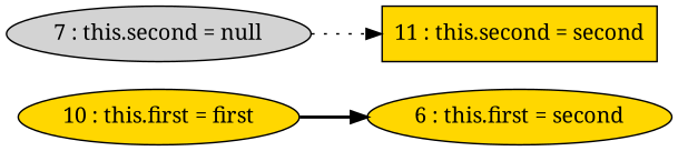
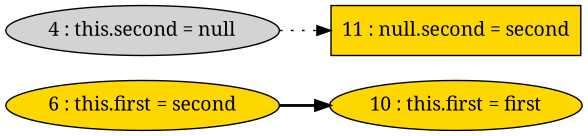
  digraph {
    fontname="Noto Serif"
    rankdir=LR
    node [fillcolor=gold fontname="Noto Serif" shape=ellipse style=filled]
    edge [fontname="Noto Serif"]
    n1 [label="6 : this.first = second"]
    "10 : this.first = first"
-   "7 : this.second = null" [fillcolor=lightgrey]
-   "11 : this.second = second" [shape=box]
-   "10 : this.first = first" -> n1 [style=bold]
+   "7 : this.second = null" [fillcolor=lightgrey label="4 : this.second = null"]
+   "11 : this.second = second" [shape=box label="11 : null.second = second"]
+   n1 -> "10 : this.first = first" [style=bold]
    "7 : this.second = null" -> "11 : this.second = second" [style=dotted]
  }
